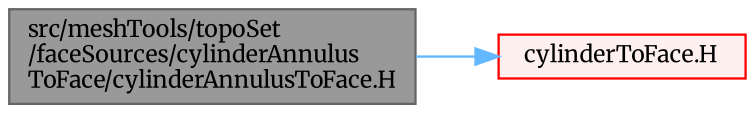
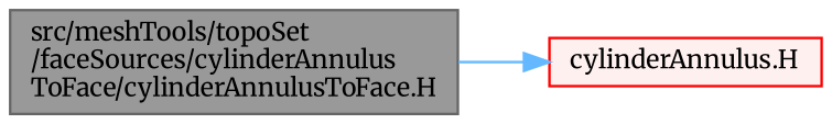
  digraph {
    rankdir=LR
    fontname=Merriweather
    node [fontname=Merriweather fontsize=10 shape=box style=filled]
    n1 [color=gray40 fillcolor=grey60 fontcolor=black height=0.2 label="src/meshTools/topoSet\l/faceSources/cylinderAnnulus\lToFace/cylinderAnnulusToFace.H" width=0.4]
-   n2 [color=red fillcolor="#FFF0F0" height=0.2 label="cylinderToFace.H" width=0.4]
+   n2 [color=red fillcolor="#FFF0F0" height=0.2 label="cylinderAnnulus.H" width=0.4]
    n1 -> n2 [color=steelblue1 fontname=Merriweather fontsize=10 labelfontname=Helvetica labelfontsize=10 style=solid]
  }
